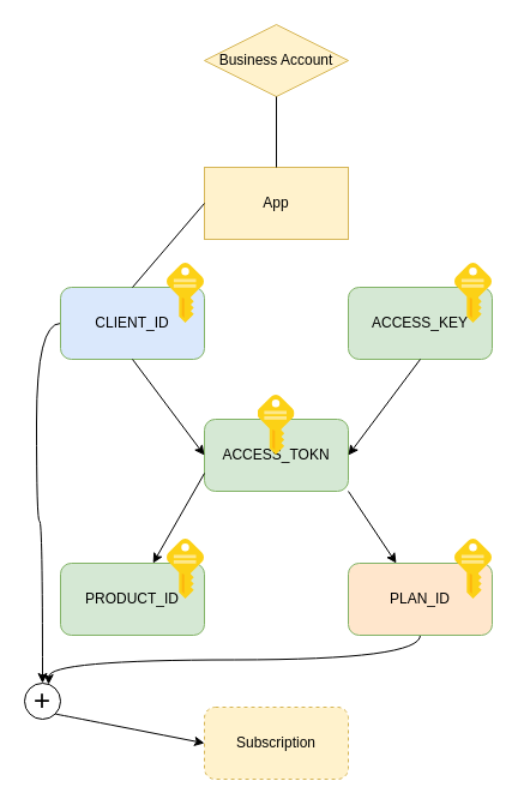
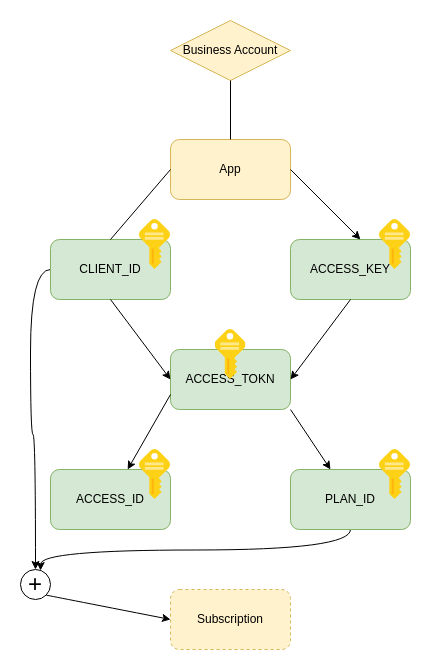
  <mxCell id="0" />
  <mxCell id="1" parent="0" />
- <mxCell id="2" value="App" style="whiteSpace=wrap;html=1;fillColor=#fff2cc;strokeColor=#d6b656;rounded=0;" vertex="1" parent="1"><mxGeometry x="170" y="139" width="120" height="60" as="geometry" /></mxCell>
+ <mxCell id="2" value="App" style="rounded=1;whiteSpace=wrap;html=1;fillColor=#fff2cc;strokeColor=#d6b656;" vertex="1" parent="1"><mxGeometry x="170" y="139" width="120" height="60" as="geometry" /></mxCell>
  <mxCell id="3" value="ACCESS_KEY" style="rounded=1;whiteSpace=wrap;html=1;fillColor=#d5e8d4;strokeColor=#82b366;" vertex="1" parent="1"><mxGeometry x="290" y="239" width="120" height="60" as="geometry" /></mxCell>
  <mxCell id="4" style="edgeStyle=orthogonalEdgeStyle;curved=1;rounded=0;orthogonalLoop=1;jettySize=auto;html=1;exitX=0;exitY=0.5;exitDx=0;exitDy=0;" edge="1" parent="1" source="5" target="19"><mxGeometry relative="1" as="geometry"><mxPoint x="20" y="569" as="targetPoint" /></mxGeometry></mxCell>
- <mxCell id="5" value="CLIENT_ID" style="rounded=1;whiteSpace=wrap;html=1;fillColor=#dae8fc;strokeColor=#82b366;" vertex="1" parent="1"><mxGeometry x="50" y="239" width="120" height="60" as="geometry" /></mxCell>
- <mxCell id="6" value="PRODUCT_ID" style="rounded=1;whiteSpace=wrap;html=1;fillColor=#d5e8d4;strokeColor=#82b366;" vertex="1" parent="1"><mxGeometry x="50" y="469" width="120" height="60" as="geometry" /></mxCell>
+ <mxCell id="5" value="CLIENT_ID" style="rounded=1;whiteSpace=wrap;html=1;fillColor=#d5e8d4;strokeColor=#82b366;" vertex="1" parent="1"><mxGeometry x="50" y="239" width="120" height="60" as="geometry" /></mxCell>
+ <mxCell id="6" value="ACCESS_ID" style="rounded=1;whiteSpace=wrap;html=1;fillColor=#d5e8d4;strokeColor=#82b366;" vertex="1" parent="1"><mxGeometry x="50" y="469" width="120" height="60" as="geometry" /></mxCell>
  <mxCell id="7" value="ACCESS_TOKN" style="rounded=1;whiteSpace=wrap;html=1;fillColor=#d5e8d4;strokeColor=#82b366;" vertex="1" parent="1"><mxGeometry x="170" y="349" width="120" height="60" as="geometry" /></mxCell>
  <mxCell id="8" style="edgeStyle=orthogonalEdgeStyle;curved=1;rounded=0;orthogonalLoop=1;jettySize=auto;html=1;exitX=0.5;exitY=1;exitDx=0;exitDy=0;" edge="1" parent="1" source="9"><mxGeometry relative="1" as="geometry"><mxPoint x="40" y="570" as="targetPoint" /></mxGeometry></mxCell>
- <mxCell id="9" value="PLAN_ID" style="rounded=1;whiteSpace=wrap;html=1;fillColor=#ffe6cc;strokeColor=#82b366;" vertex="1" parent="1"><mxGeometry x="290" y="469" width="120" height="60" as="geometry" /></mxCell>
+ <mxCell id="9" value="PLAN_ID" style="rounded=1;whiteSpace=wrap;html=1;fillColor=#d5e8d4;strokeColor=#82b366;" vertex="1" parent="1"><mxGeometry x="290" y="469" width="120" height="60" as="geometry" /></mxCell>
  <mxCell id="10" value="Business Account" style="rhombus;whiteSpace=wrap;html=1;fillColor=#fff2cc;strokeColor=#d6b656;" vertex="1" parent="1"><mxGeometry x="170" y="20" width="120" height="60" as="geometry" /></mxCell>
  <mxCell id="11" value="" style="endArrow=none;html=1;rounded=0;exitX=0.5;exitY=1;exitDx=0;exitDy=0;entryX=0.5;entryY=0;entryDx=0;entryDy=0;" edge="1" parent="1" source="10" target="2"><mxGeometry width="50" height="50" relative="1" as="geometry"><mxPoint x="250" y="259" as="sourcePoint" /><mxPoint x="300" y="209" as="targetPoint" /></mxGeometry></mxCell>
  <mxCell id="12" value="" style="endArrow=none;html=1;rounded=0;exitX=0;exitY=0.5;exitDx=0;exitDy=0;entryX=0.5;entryY=0;entryDx=0;entryDy=0;" edge="1" parent="1" source="2" target="5"><mxGeometry width="50" height="50" relative="1" as="geometry"><mxPoint x="250" y="259" as="sourcePoint" /><mxPoint x="300" y="209" as="targetPoint" /></mxGeometry></mxCell>
+ <mxCell id="13" value="" style="endArrow=classic;html=1;rounded=0;exitX=1;exitY=0.5;exitDx=0;exitDy=0;entryX=0.583;entryY=0;entryDx=0;entryDy=0;entryPerimeter=0;" edge="1" parent="1" source="2" target="3"><mxGeometry width="50" height="50" relative="1" as="geometry"><mxPoint x="250" y="259" as="sourcePoint" /><mxPoint x="300" y="209" as="targetPoint" /></mxGeometry></mxCell>
  <mxCell id="14" value="" style="endArrow=classic;html=1;rounded=0;exitX=0.5;exitY=1;exitDx=0;exitDy=0;entryX=0;entryY=0.5;entryDx=0;entryDy=0;" edge="1" parent="1" source="5" target="7"><mxGeometry width="50" height="50" relative="1" as="geometry"><mxPoint x="100" y="379" as="sourcePoint" /><mxPoint x="150" y="329" as="targetPoint" /></mxGeometry></mxCell>
  <mxCell id="15" value="" style="endArrow=classic;html=1;rounded=0;exitX=0.5;exitY=1;exitDx=0;exitDy=0;entryX=1;entryY=0.5;entryDx=0;entryDy=0;" edge="1" parent="1" source="3" target="7"><mxGeometry width="50" height="50" relative="1" as="geometry"><mxPoint x="250" y="259" as="sourcePoint" /><mxPoint x="300" y="209" as="targetPoint" /></mxGeometry></mxCell>
  <mxCell id="16" value="" style="endArrow=classic;html=1;rounded=0;exitX=1;exitY=1;exitDx=0;exitDy=0;" edge="1" parent="1" source="7" target="9"><mxGeometry width="50" height="50" relative="1" as="geometry"><mxPoint x="250" y="459" as="sourcePoint" /><mxPoint x="340" y="449" as="targetPoint" /></mxGeometry></mxCell>
  <mxCell id="17" value="" style="endArrow=classic;html=1;rounded=0;exitX=0;exitY=0.75;exitDx=0;exitDy=0;" edge="1" parent="1" source="7" target="6"><mxGeometry width="50" height="50" relative="1" as="geometry"><mxPoint x="250" y="459" as="sourcePoint" /><mxPoint x="300" y="409" as="targetPoint" /></mxGeometry></mxCell>
  <mxCell id="18" value="Subscription" style="rounded=1;whiteSpace=wrap;html=1;fillColor=#fff2cc;strokeColor=#d6b656;dashed=1;" vertex="1" parent="1"><mxGeometry x="170" y="589" width="120" height="60" as="geometry" /></mxCell>
  <mxCell id="19" value="&lt;font style=&quot;font-size: 24px;&quot;&gt;+&lt;/font&gt;" style="ellipse;whiteSpace=wrap;html=1;aspect=fixed;" vertex="1" parent="1"><mxGeometry x="20" y="569" width="30" height="30" as="geometry" /></mxCell>
  <mxCell id="20" value="" style="endArrow=classic;html=1;rounded=0;curved=1;exitX=1;exitY=1;exitDx=0;exitDy=0;entryX=0;entryY=0.5;entryDx=0;entryDy=0;" edge="1" parent="1" source="19" target="18"><mxGeometry width="50" height="50" relative="1" as="geometry"><mxPoint x="250" y="629" as="sourcePoint" /><mxPoint x="300" y="579" as="targetPoint" /></mxGeometry></mxCell>
  <mxCell id="21" value="" style="image;sketch=0;aspect=fixed;html=1;points=[];align=center;fontSize=12;image=img/lib/mscae/Key.svg;" vertex="1" parent="1"><mxGeometry x="139" y="219" width="31" height="50" as="geometry" /></mxCell>
  <mxCell id="22" value="" style="image;sketch=0;aspect=fixed;html=1;points=[];align=center;fontSize=12;image=img/lib/mscae/Key.svg;" vertex="1" parent="1"><mxGeometry x="379" y="219" width="31" height="50" as="geometry" /></mxCell>
  <mxCell id="23" value="" style="image;sketch=0;aspect=fixed;html=1;points=[];align=center;fontSize=12;image=img/lib/mscae/Key.svg;" vertex="1" parent="1"><mxGeometry x="379" y="449" width="31" height="50" as="geometry" /></mxCell>
  <mxCell id="24" value="" style="image;sketch=0;aspect=fixed;html=1;points=[];align=center;fontSize=12;image=img/lib/mscae/Key.svg;" vertex="1" parent="1"><mxGeometry x="139" y="449" width="31" height="50" as="geometry" /></mxCell>
  <mxCell id="25" value="" style="image;sketch=0;aspect=fixed;html=1;points=[];align=center;fontSize=12;image=img/lib/mscae/Key.svg;" vertex="1" parent="1"><mxGeometry x="214.5" y="329" width="31" height="50" as="geometry" /></mxCell>
